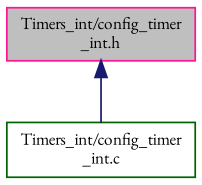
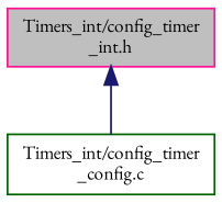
  digraph {
    fontname="EB Garamond"
    node [fontname="EB Garamond" fontsize=10 shape=record style=filled]
    n1 [color=deeppink fillcolor=grey75 fontcolor=black height=0.2 label="Timers_int/config_timer\l_int.h" width=0.4]
-   n2 [color=darkgreen fillcolor=white height=0.2 label="Timers_int/config_timer\l_int.c" width=0.4]
+   n2 [color=darkgreen fillcolor=white height=0.2 label="Timers_int/config_timer\l_config.c" width=0.4]
    n1 -> n2 [color=midnightblue dir=back fontname="EB Garamond" fontsize=10 labelfontname=Helvetica labelfontsize=10 style=solid]
  }
